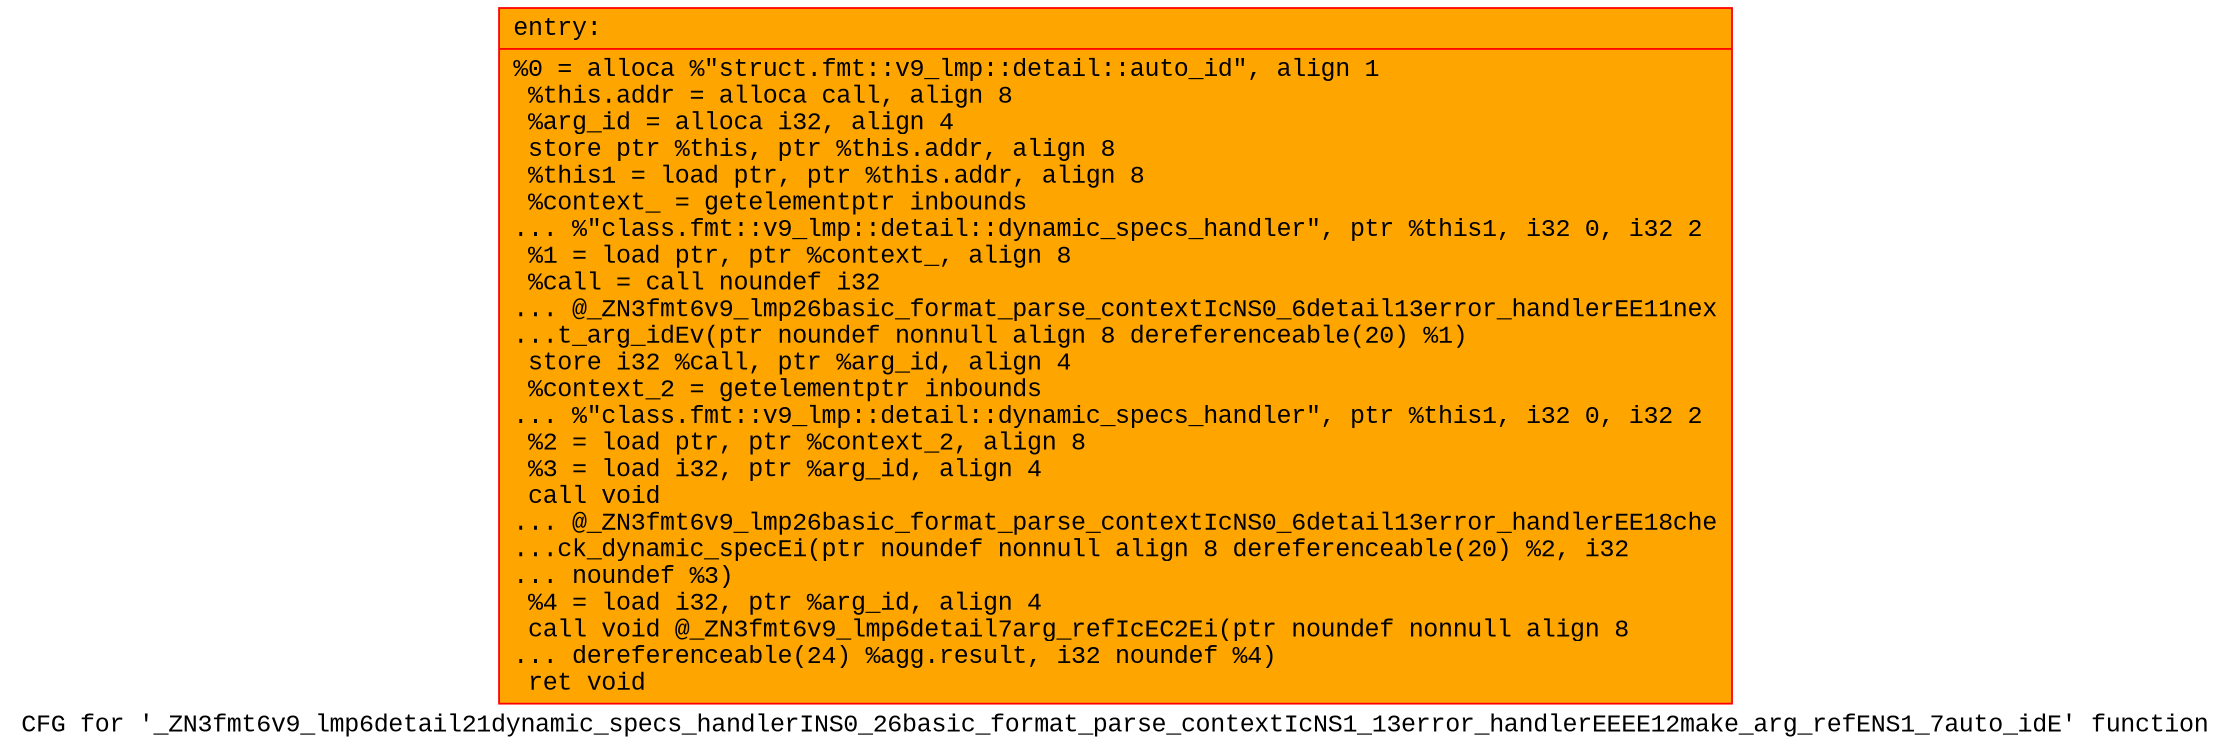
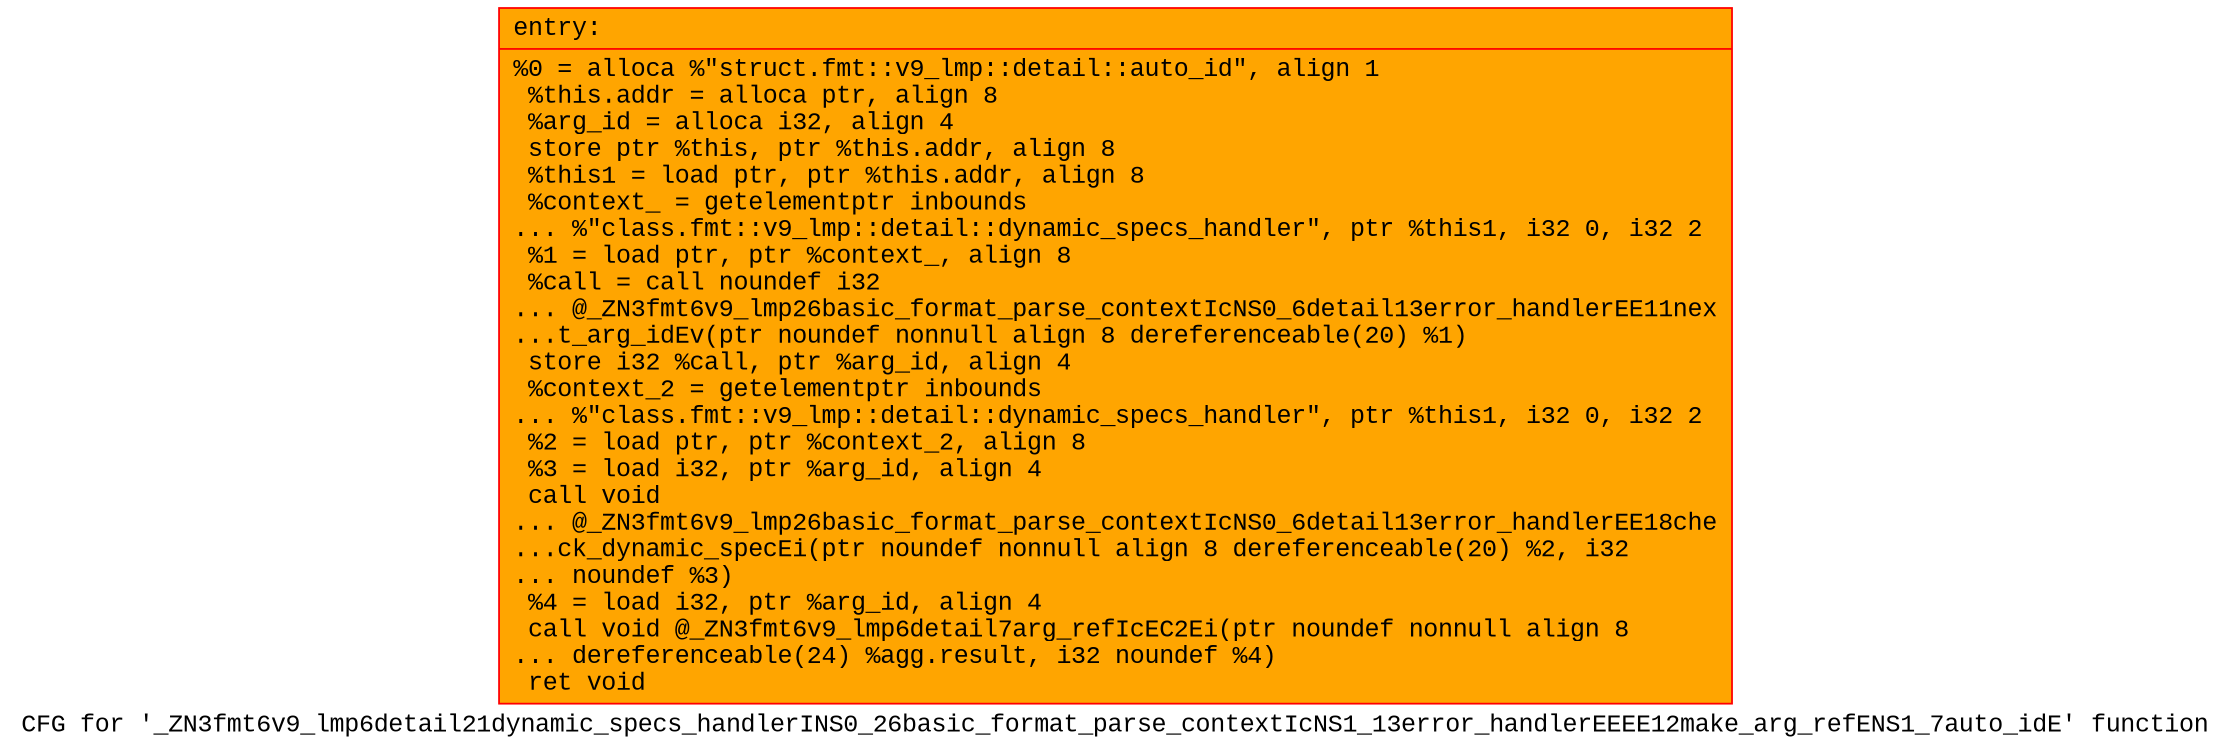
  digraph {
    label="CFG for '_ZN3fmt6v9_lmp6detail21dynamic_specs_handlerINS0_26basic_format_parse_contextIcNS1_13error_handlerEEEE12make_arg_refENS1_7auto_idE' function"
    fontname="Liberation Mono"
-   n1 [color=red fillcolor=orange fontname="Liberation Mono" label="{entry:\l|  %0 = alloca %\"struct.fmt::v9_lmp::detail::auto_id\", align 1\l  %this.addr = alloca call, align 8\l  %arg_id = alloca i32, align 4\l  store ptr %this, ptr %this.addr, align 8\l  %this1 = load ptr, ptr %this.addr, align 8\l  %context_ = getelementptr inbounds\l... %\"class.fmt::v9_lmp::detail::dynamic_specs_handler\", ptr %this1, i32 0, i32 2\l  %1 = load ptr, ptr %context_, align 8\l  %call = call noundef i32\l... @_ZN3fmt6v9_lmp26basic_format_parse_contextIcNS0_6detail13error_handlerEE11nex\l...t_arg_idEv(ptr noundef nonnull align 8 dereferenceable(20) %1)\l  store i32 %call, ptr %arg_id, align 4\l  %context_2 = getelementptr inbounds\l... %\"class.fmt::v9_lmp::detail::dynamic_specs_handler\", ptr %this1, i32 0, i32 2\l  %2 = load ptr, ptr %context_2, align 8\l  %3 = load i32, ptr %arg_id, align 4\l  call void\l... @_ZN3fmt6v9_lmp26basic_format_parse_contextIcNS0_6detail13error_handlerEE18che\l...ck_dynamic_specEi(ptr noundef nonnull align 8 dereferenceable(20) %2, i32\l... noundef %3)\l  %4 = load i32, ptr %arg_id, align 4\l  call void @_ZN3fmt6v9_lmp6detail7arg_refIcEC2Ei(ptr noundef nonnull align 8\l... dereferenceable(24) %agg.result, i32 noundef %4)\l  ret void\l}" shape=record style=filled]
+   n1 [color=red fillcolor=orange fontname="Liberation Mono" label="{entry:\l|  %0 = alloca %\"struct.fmt::v9_lmp::detail::auto_id\", align 1\l  %this.addr = alloca ptr, align 8\l  %arg_id = alloca i32, align 4\l  store ptr %this, ptr %this.addr, align 8\l  %this1 = load ptr, ptr %this.addr, align 8\l  %context_ = getelementptr inbounds\l... %\"class.fmt::v9_lmp::detail::dynamic_specs_handler\", ptr %this1, i32 0, i32 2\l  %1 = load ptr, ptr %context_, align 8\l  %call = call noundef i32\l... @_ZN3fmt6v9_lmp26basic_format_parse_contextIcNS0_6detail13error_handlerEE11nex\l...t_arg_idEv(ptr noundef nonnull align 8 dereferenceable(20) %1)\l  store i32 %call, ptr %arg_id, align 4\l  %context_2 = getelementptr inbounds\l... %\"class.fmt::v9_lmp::detail::dynamic_specs_handler\", ptr %this1, i32 0, i32 2\l  %2 = load ptr, ptr %context_2, align 8\l  %3 = load i32, ptr %arg_id, align 4\l  call void\l... @_ZN3fmt6v9_lmp26basic_format_parse_contextIcNS0_6detail13error_handlerEE18che\l...ck_dynamic_specEi(ptr noundef nonnull align 8 dereferenceable(20) %2, i32\l... noundef %3)\l  %4 = load i32, ptr %arg_id, align 4\l  call void @_ZN3fmt6v9_lmp6detail7arg_refIcEC2Ei(ptr noundef nonnull align 8\l... dereferenceable(24) %agg.result, i32 noundef %4)\l  ret void\l}" shape=record style=filled]
  }
